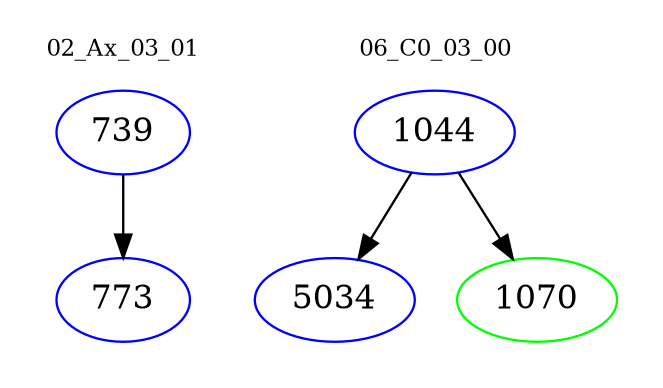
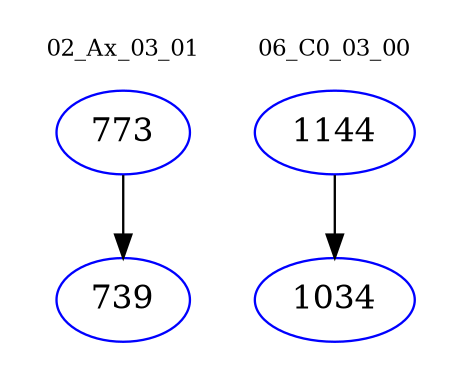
  digraph {
    node [color=blue]
    edge [color=black]
    n1 [label=773]
    n2 [label=739]
-   n3 [label=1044]
-   n4 [label=5034]
-   n5 [color=green label=1070]
+   n3 [label=1144]
+   n4 [label=1034]
    subgraph cluster_1 {
      color=white
      fontsize=10
      label="02_Ax_03_01"
      n1
      n2
    }
    subgraph cluster_2 {
      color=white
      fontsize=10
      label="06_C0_03_00"
      n3
      n4
-     n5
    }
-   n2 -> n1
+   n1 -> n2
    n3 -> n4
-   n3 -> n5
  }
